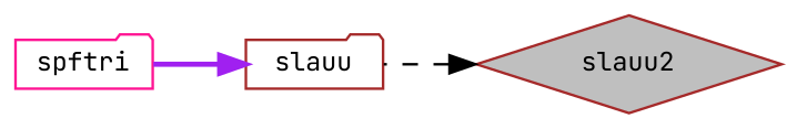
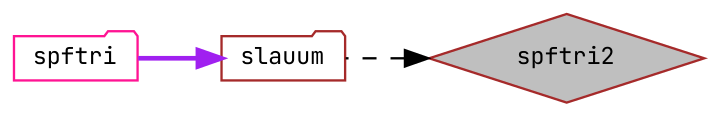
  digraph {
    fontname="JetBrains Mono"
    rankdir=RL
    node [color=brown fillcolor=white fontname="JetBrains Mono" fontsize=10 shape=folder style=filled]
    edge [dir=back fontname="JetBrains Mono" fontsize=10 labelfontname=Helvetica labelfontsize=10]
-   n1 [fillcolor=grey75 fontcolor=black height=0.2 label=slauu2 shape=diamond width=0.4]
-   n2 [height=0.2 label=slauu width=0.4]
+   n1 [fillcolor=grey75 fontcolor=black height=0.2 label=spftri2 shape=diamond width=0.4]
+   n2 [height=0.2 label=slauum width=0.4]
    n3 [color=deeppink height=0.2 label=spftri width=0.4]
    n1 -> n2 [color=black style=dashed]
    n2 -> n3 [color=purple style=bold]
  }
